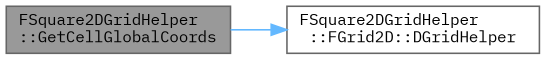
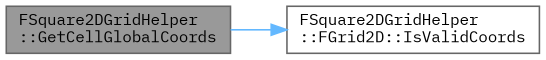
  digraph {
    rankdir=LR
    fontname="IBM Plex Mono"
    node [fontname="IBM Plex Mono" fontsize=10 shape=box style=filled]
    n1 [color=gray40 fillcolor=grey60 fontcolor=black height=0.2 label="FSquare2DGridHelper\l::GetCellGlobalCoords" width=0.4]
-   n2 [color=grey40 fillcolor=white height=0.2 label="FSquare2DGridHelper\l::FGrid2D::DGridHelper" width=0.4]
+   n2 [color=grey40 fillcolor=white height=0.2 label="FSquare2DGridHelper\l::FGrid2D::IsValidCoords" width=0.4]
    n1 -> n2 [color=steelblue1 fontname="IBM Plex Mono" fontsize=10 labelfontname=Helvetica labelfontsize=10 style=solid]
  }
